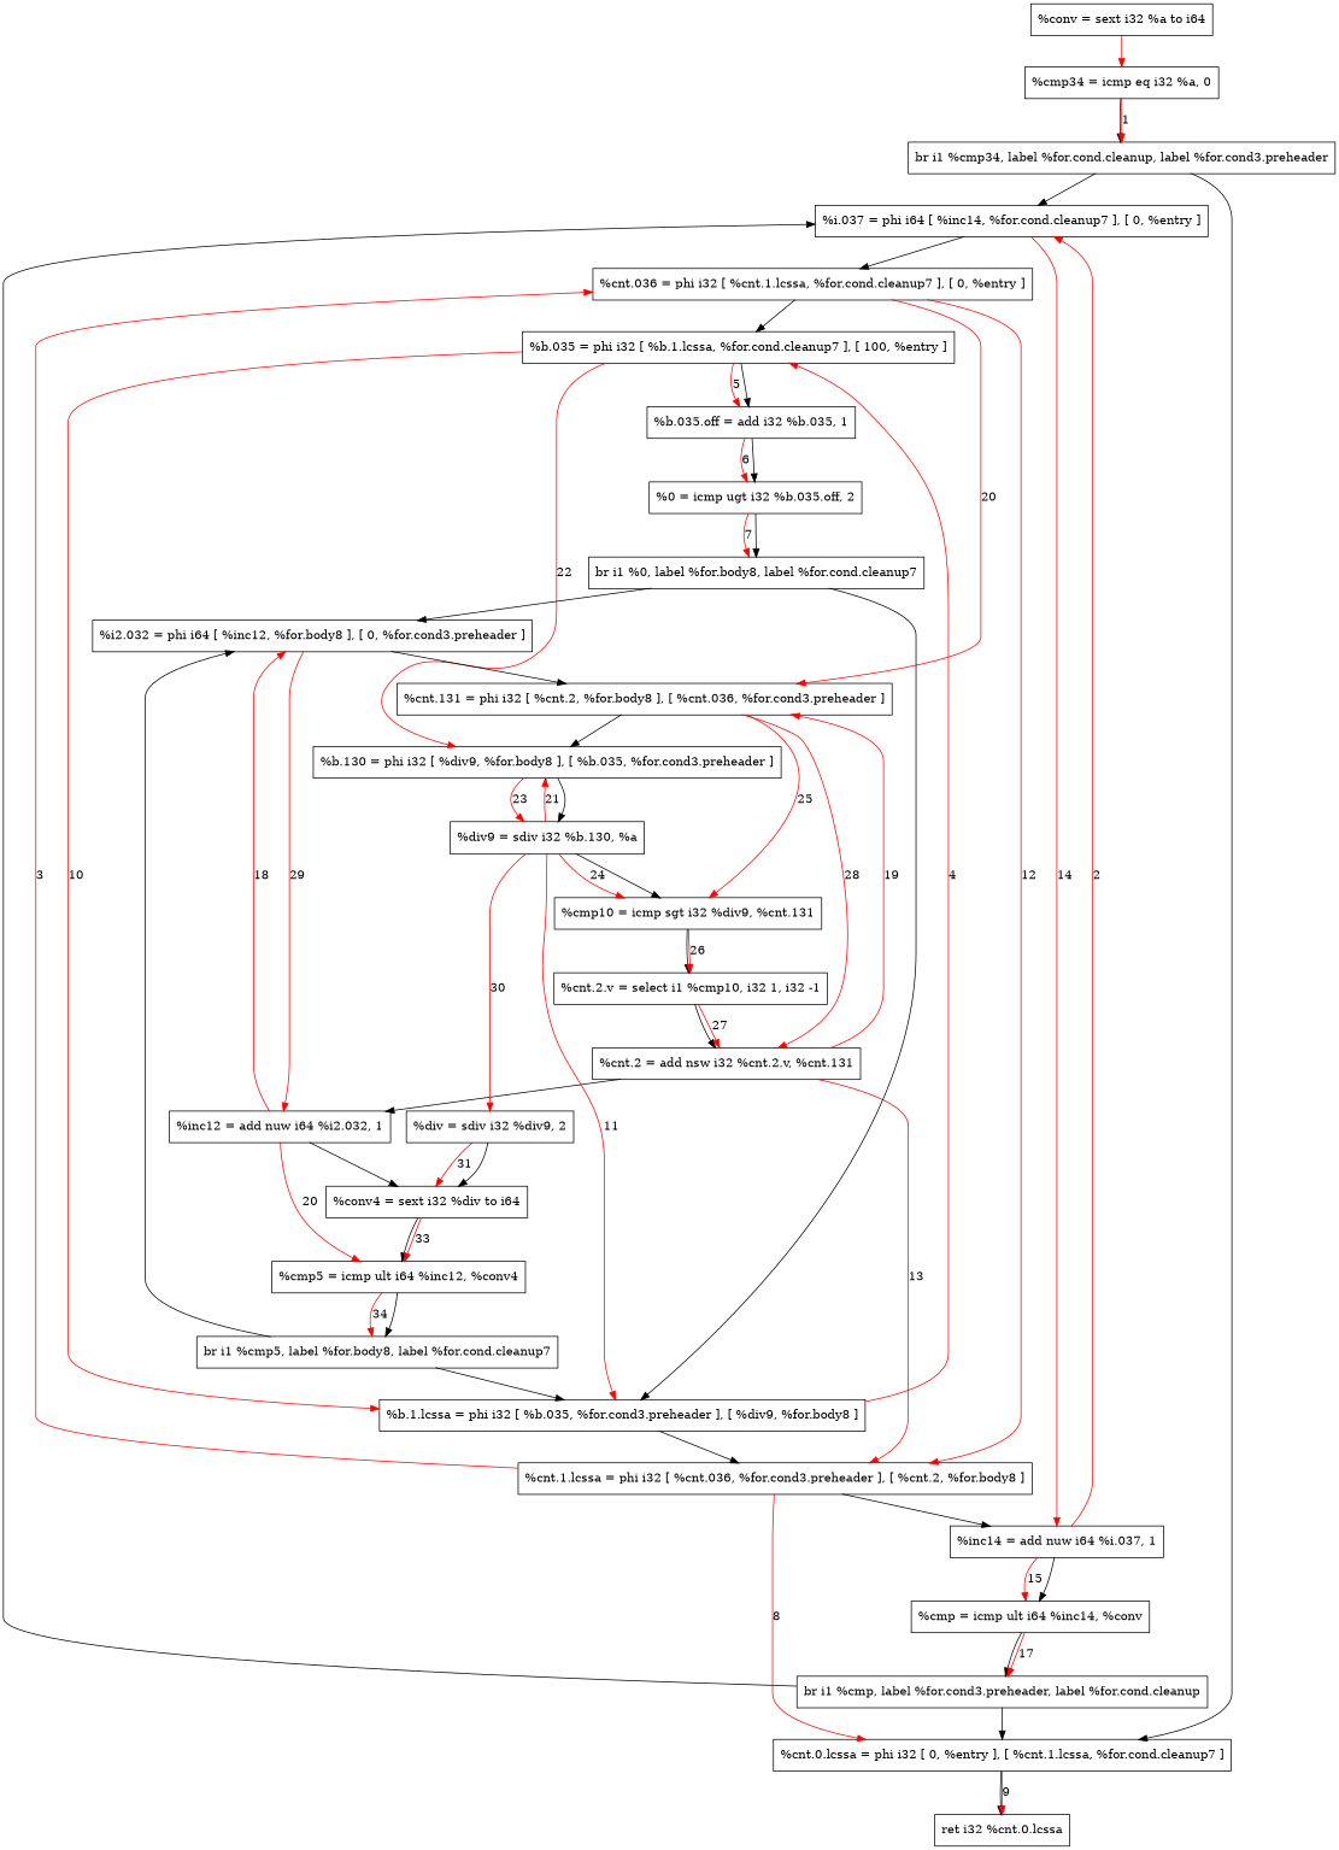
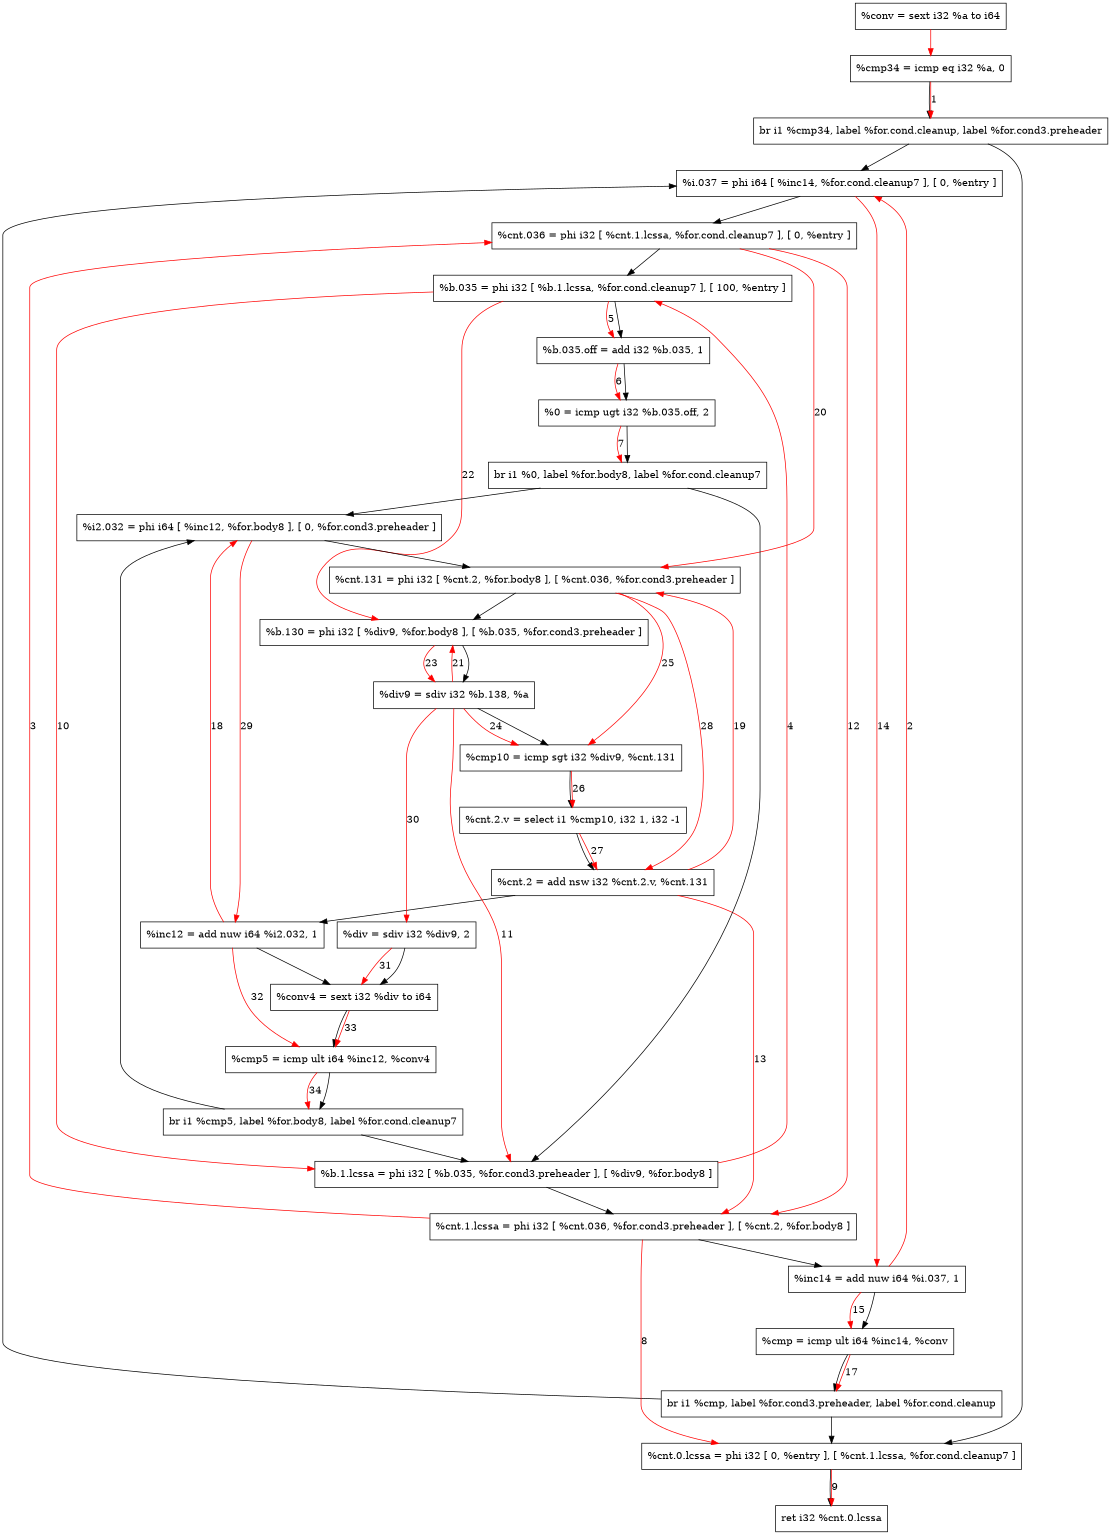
  digraph {
    node [shape=record]
    edge [color=red]
    n1 [label="  %conv = sext i32 %a to i64"]
    n2 [label="  %cmp34 = icmp eq i32 %a, 0"]
    n3 [label="  br i1 %cmp34, label %for.cond.cleanup, label %for.cond3.preheader"]
    n4 [label="  %cmp = icmp ult i64 %inc14, %conv"]
    n5 [label="  br i1 %cmp, label %for.cond3.preheader, label %for.cond.cleanup"]
    n6 [label="  %i.037 = phi i64 [ %inc14, %for.cond.cleanup7 ], [ 0, %entry ]"]
    n7 [label="  %cnt.0.lcssa = phi i32 [ 0, %entry ], [ %cnt.1.lcssa, %for.cond.cleanup7 ]"]
    n8 [label="  %cnt.036 = phi i32 [ %cnt.1.lcssa, %for.cond.cleanup7 ], [ 0, %entry ]"]
    n9 [label="  %inc14 = add nuw i64 %i.037, 1"]
    n10 [label="  ret i32 %cnt.0.lcssa"]
    n11 [label="  %b.035 = phi i32 [ %b.1.lcssa, %for.cond.cleanup7 ], [ 100, %entry ]"]
    n12 [label="  %cnt.1.lcssa = phi i32 [ %cnt.036, %for.cond3.preheader ], [ %cnt.2, %for.body8 ]"]
    n13 [label="  %cnt.131 = phi i32 [ %cnt.2, %for.body8 ], [ %cnt.036, %for.cond3.preheader ]"]
    n14 [label="  %b.035.off = add i32 %b.035, 1"]
    n15 [label="  %b.1.lcssa = phi i32 [ %b.035, %for.cond3.preheader ], [ %div9, %for.body8 ]"]
    n16 [label="  %b.130 = phi i32 [ %div9, %for.body8 ], [ %b.035, %for.cond3.preheader ]"]
    n17 [label="  %cmp10 = icmp sgt i32 %div9, %cnt.131"]
    n18 [label="  %cnt.2 = add nsw i32 %cnt.2.v, %cnt.131"]
    n19 [label="  %0 = icmp ugt i32 %b.035.off, 2"]
-   n20 [label="  %div9 = sdiv i32 %b.130, %a"]
+   n20 [label="%div9 = sdiv i32 %b.138, %a"]
    n21 [label="  br i1 %0, label %for.body8, label %for.cond.cleanup7"]
    n22 [label="  %i2.032 = phi i64 [ %inc12, %for.body8 ], [ 0, %for.cond3.preheader ]"]
    n23 [label="  %inc12 = add nuw i64 %i2.032, 1"]
    n24 [label="  %cmp5 = icmp ult i64 %inc12, %conv4"]
    n25 [label="  %conv4 = sext i32 %div to i64"]
    n26 [label="  %cnt.2.v = select i1 %cmp10, i32 1, i32 -1"]
    n27 [label="  %div = sdiv i32 %div9, 2"]
    n28 [label="  br i1 %cmp5, label %for.body8, label %for.cond.cleanup7"]
    n1 -> n2
    n2 -> n3 [color=""]
    n2 -> n3 [label=1]
    n3 -> n6 [color=""]
    n3 -> n7 [color=""]
    n4 -> n5 [color=""]
    n4 -> n5 [label=17]
    n5 -> n6 [color=""]
    n5 -> n7 [color=""]
    n6 -> n8 [color=""]
    n6 -> n9 [label=14]
    n7 -> n10 [color=""]
    n7 -> n10 [label=9]
    n8 -> n11 [color=""]
    n8 -> n12 [label=12]
    n8 -> n13 [label=20]
    n9 -> n4 [color=""]
    n9 -> n4 [label=15]
    n9 -> n6 [label=2]
    n11 -> n14 [color=""]
    n11 -> n14 [label=5]
    n11 -> n15 [label=10]
    n11 -> n16 [label=22]
    n12 -> n7 [label=8]
    n12 -> n8 [label=3]
    n12 -> n9 [color=""]
    n13 -> n16 [color=""]
    n13 -> n17 [label=25]
    n13 -> n18 [label=28]
    n14 -> n19 [color=""]
    n14 -> n19 [label=6]
    n15 -> n11 [label=4]
    n15 -> n12 [color=""]
    n16 -> n20 [color=""]
    n16 -> n20 [label=23]
    n17 -> n26 [color=""]
    n17 -> n26 [label=26]
    n18 -> n12 [label=13]
    n18 -> n13 [label=19]
    n18 -> n23 [color=""]
    n19 -> n21 [color=""]
    n19 -> n21 [label=7]
    n20 -> n15 [label=11]
    n20 -> n16 [label=21]
    n20 -> n17 [color=""]
    n20 -> n17 [label=24]
    n20 -> n27 [label=30]
    n21 -> n15 [color=""]
    n21 -> n22 [color=""]
    n22 -> n13 [color=""]
    n22 -> n23 [label=29]
    n23 -> n22 [label=18]
-   n23 -> n24 [label=20]
+   n23 -> n24 [label=32]
    n23 -> n25 [color=""]
    n24 -> n28 [color=""]
    n24 -> n28 [label=34]
    n25 -> n24 [color=""]
    n25 -> n24 [label=33]
    n26 -> n18 [color=""]
    n26 -> n18 [label=27]
    n27 -> n25 [color=""]
    n27 -> n25 [label=31]
    n28 -> n15 [color=""]
    n28 -> n22 [color=""]
  }
